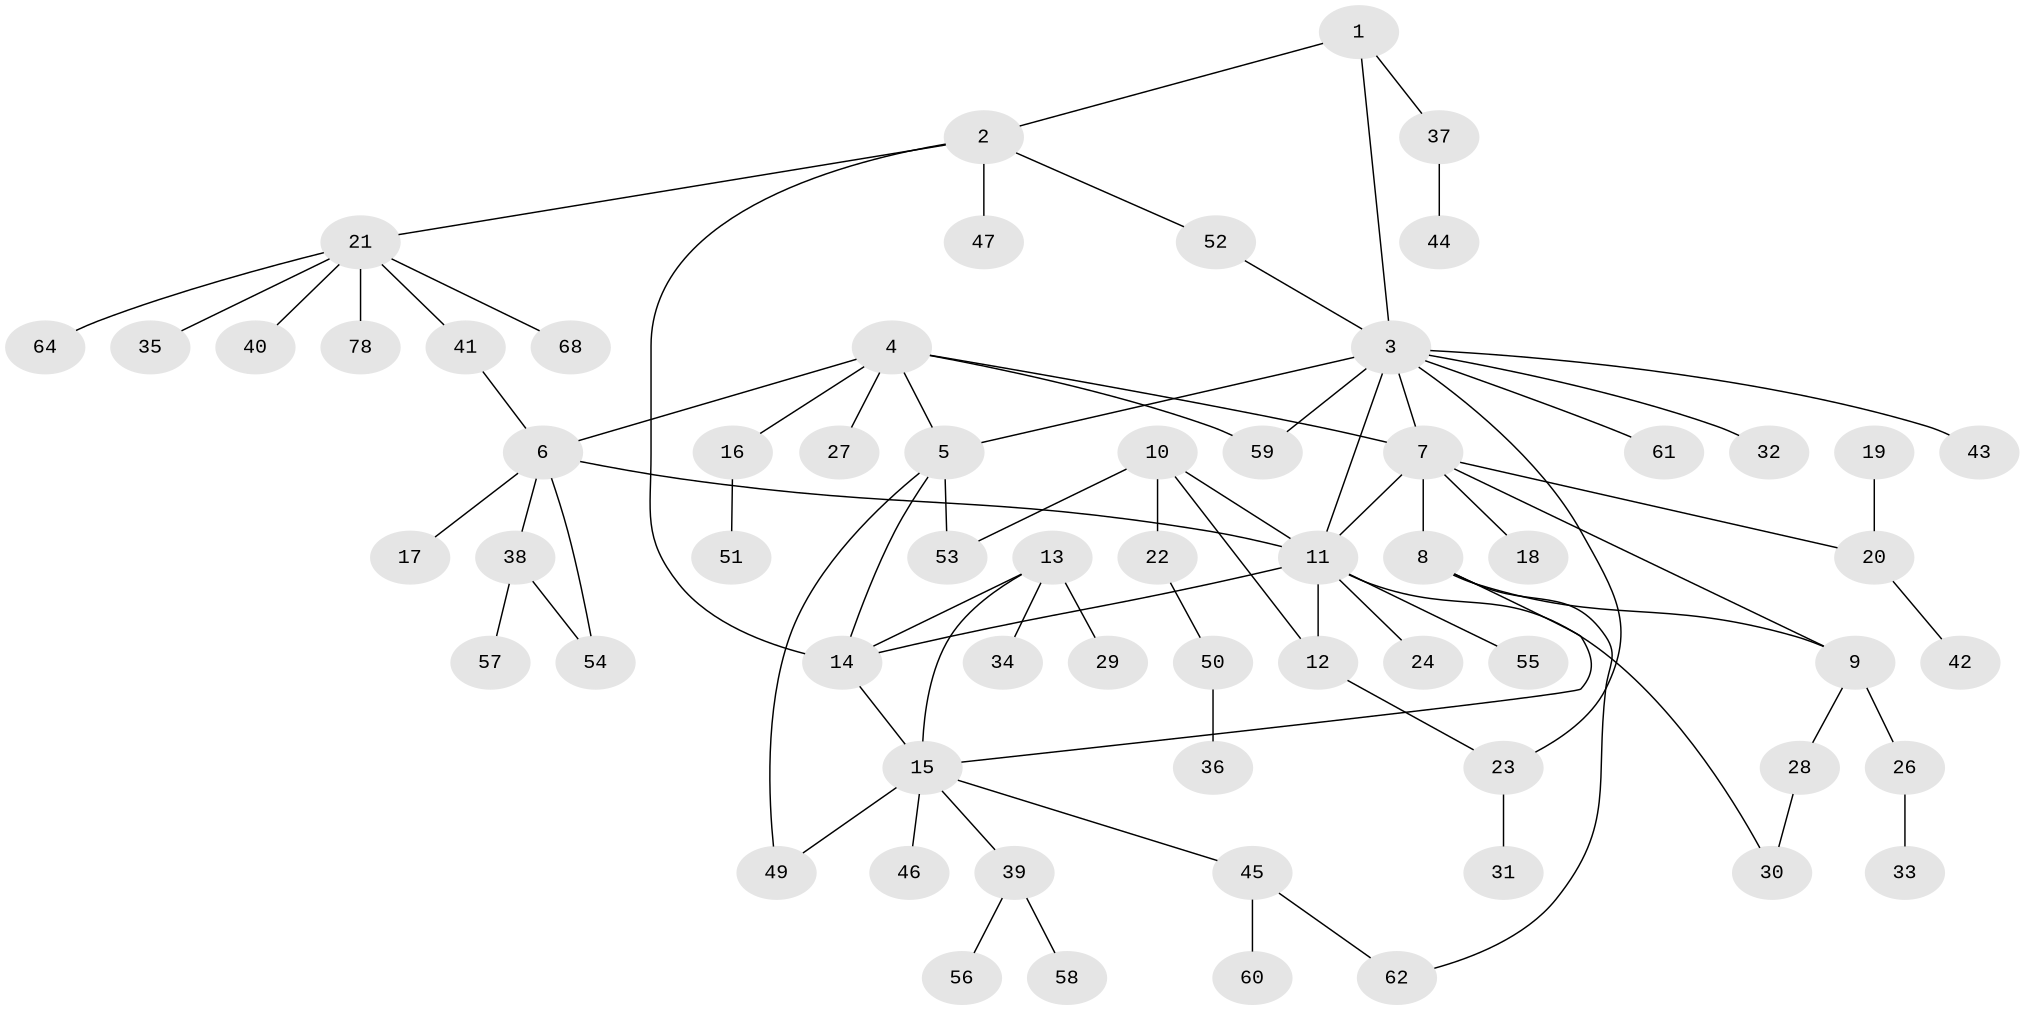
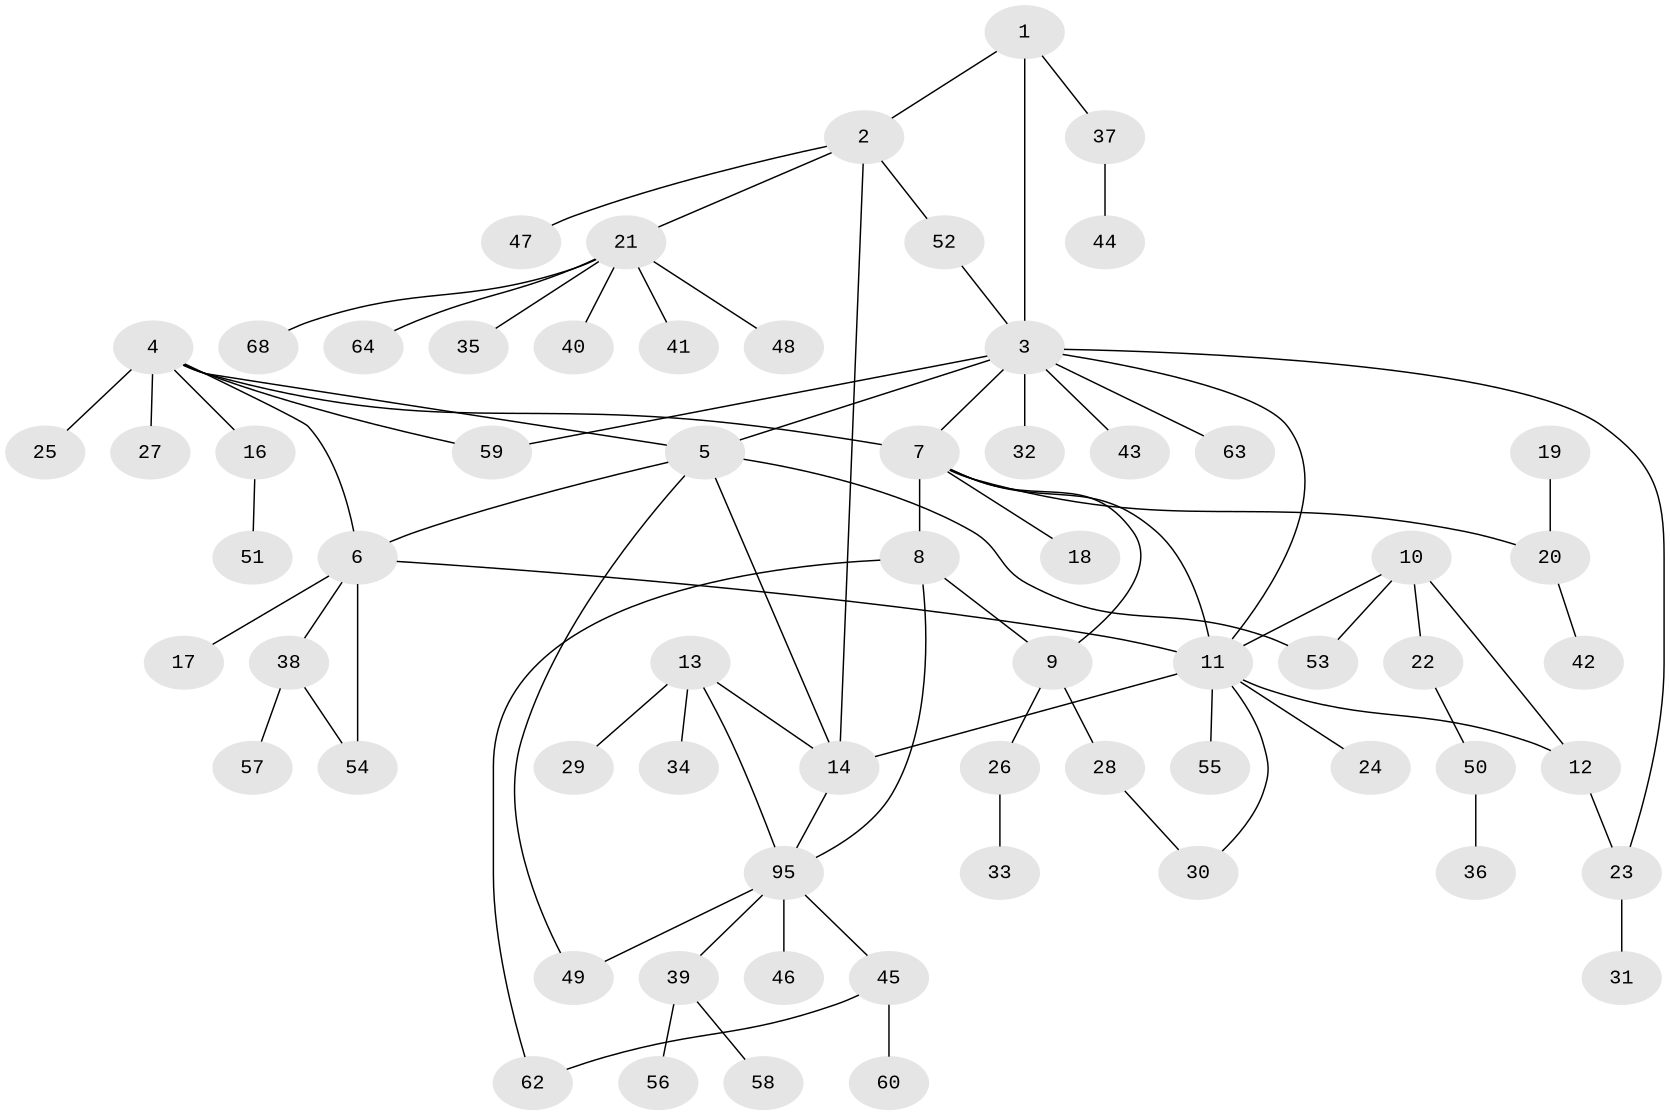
  graph {
    fontname="Liberation Mono"
    node [color=gray90 fontname="Liberation Mono" style=filled]
    edge [fontname="Liberation Mono"]
    1
    2
    3
    37
    14
    21
    47
    52
    5
    7
    11
    23
    32
    43
    59
-   61
+   61 [label=63]
    44
-   15
+   15 [label=95]
    35
    40
    41
-   48 [label=78]
+   48
    n23 [label=68]
    64
    6
    49
    53
    8
    9
    18
    20
    12
    24
    30
    55
    31
    4
    16
+   25
    27
    17
    38
    54
    51
    19
    57
    62
    26
    28
    42
    39
    45
    46
    33
    10
    22
    50
    13
    29
    34
    56
    58
    60
    36
    1 -- 2
    1 -- 3
    1 -- 37
    2 -- 14
    2 -- 21
    2 -- 47
    2 -- 52
    3 -- 5
    3 -- 7
    3 -- 11
    3 -- 23
    3 -- 32
    3 -- 43
    3 -- 59
    3 -- 61
    37 -- 44
    14 -- 15
    21 -- 35
    21 -- 40
    21 -- 41
    21 -- 48
    21 -- n23
    21 -- 64
    52 -- 3
    5 -- 14
-   41 -- 6
+   5 -- 6
    5 -- 49
    5 -- 53
    7 -- 11
    7 -- 8
    7 -- 9
    7 -- 18
    7 -- 20
    11 -- 14
    11 -- 12
    11 -- 24
    11 -- 30
    11 -- 55
    23 -- 31
    15 -- 49
    15 -- 39
    15 -- 45
    15 -- 46
    6 -- 11
    6 -- 17
    6 -- 38
    6 -- 54
    8 -- 15
    8 -- 9
    8 -- 62
    9 -- 26
    9 -- 28
    20 -- 42
    12 -- 23
    4 -- 5
    4 -- 7
    4 -- 59
    4 -- 6
    4 -- 16
+   4 -- 25
    4 -- 27
    16 -- 51
    38 -- 54
    38 -- 57
    19 -- 20
    26 -- 33
    28 -- 30
    39 -- 56
    39 -- 58
    45 -- 62
    45 -- 60
    10 -- 11
    10 -- 53
    10 -- 12
    10 -- 22
    22 -- 50
    50 -- 36
    13 -- 14
    13 -- 15
    13 -- 29
    13 -- 34
  }
